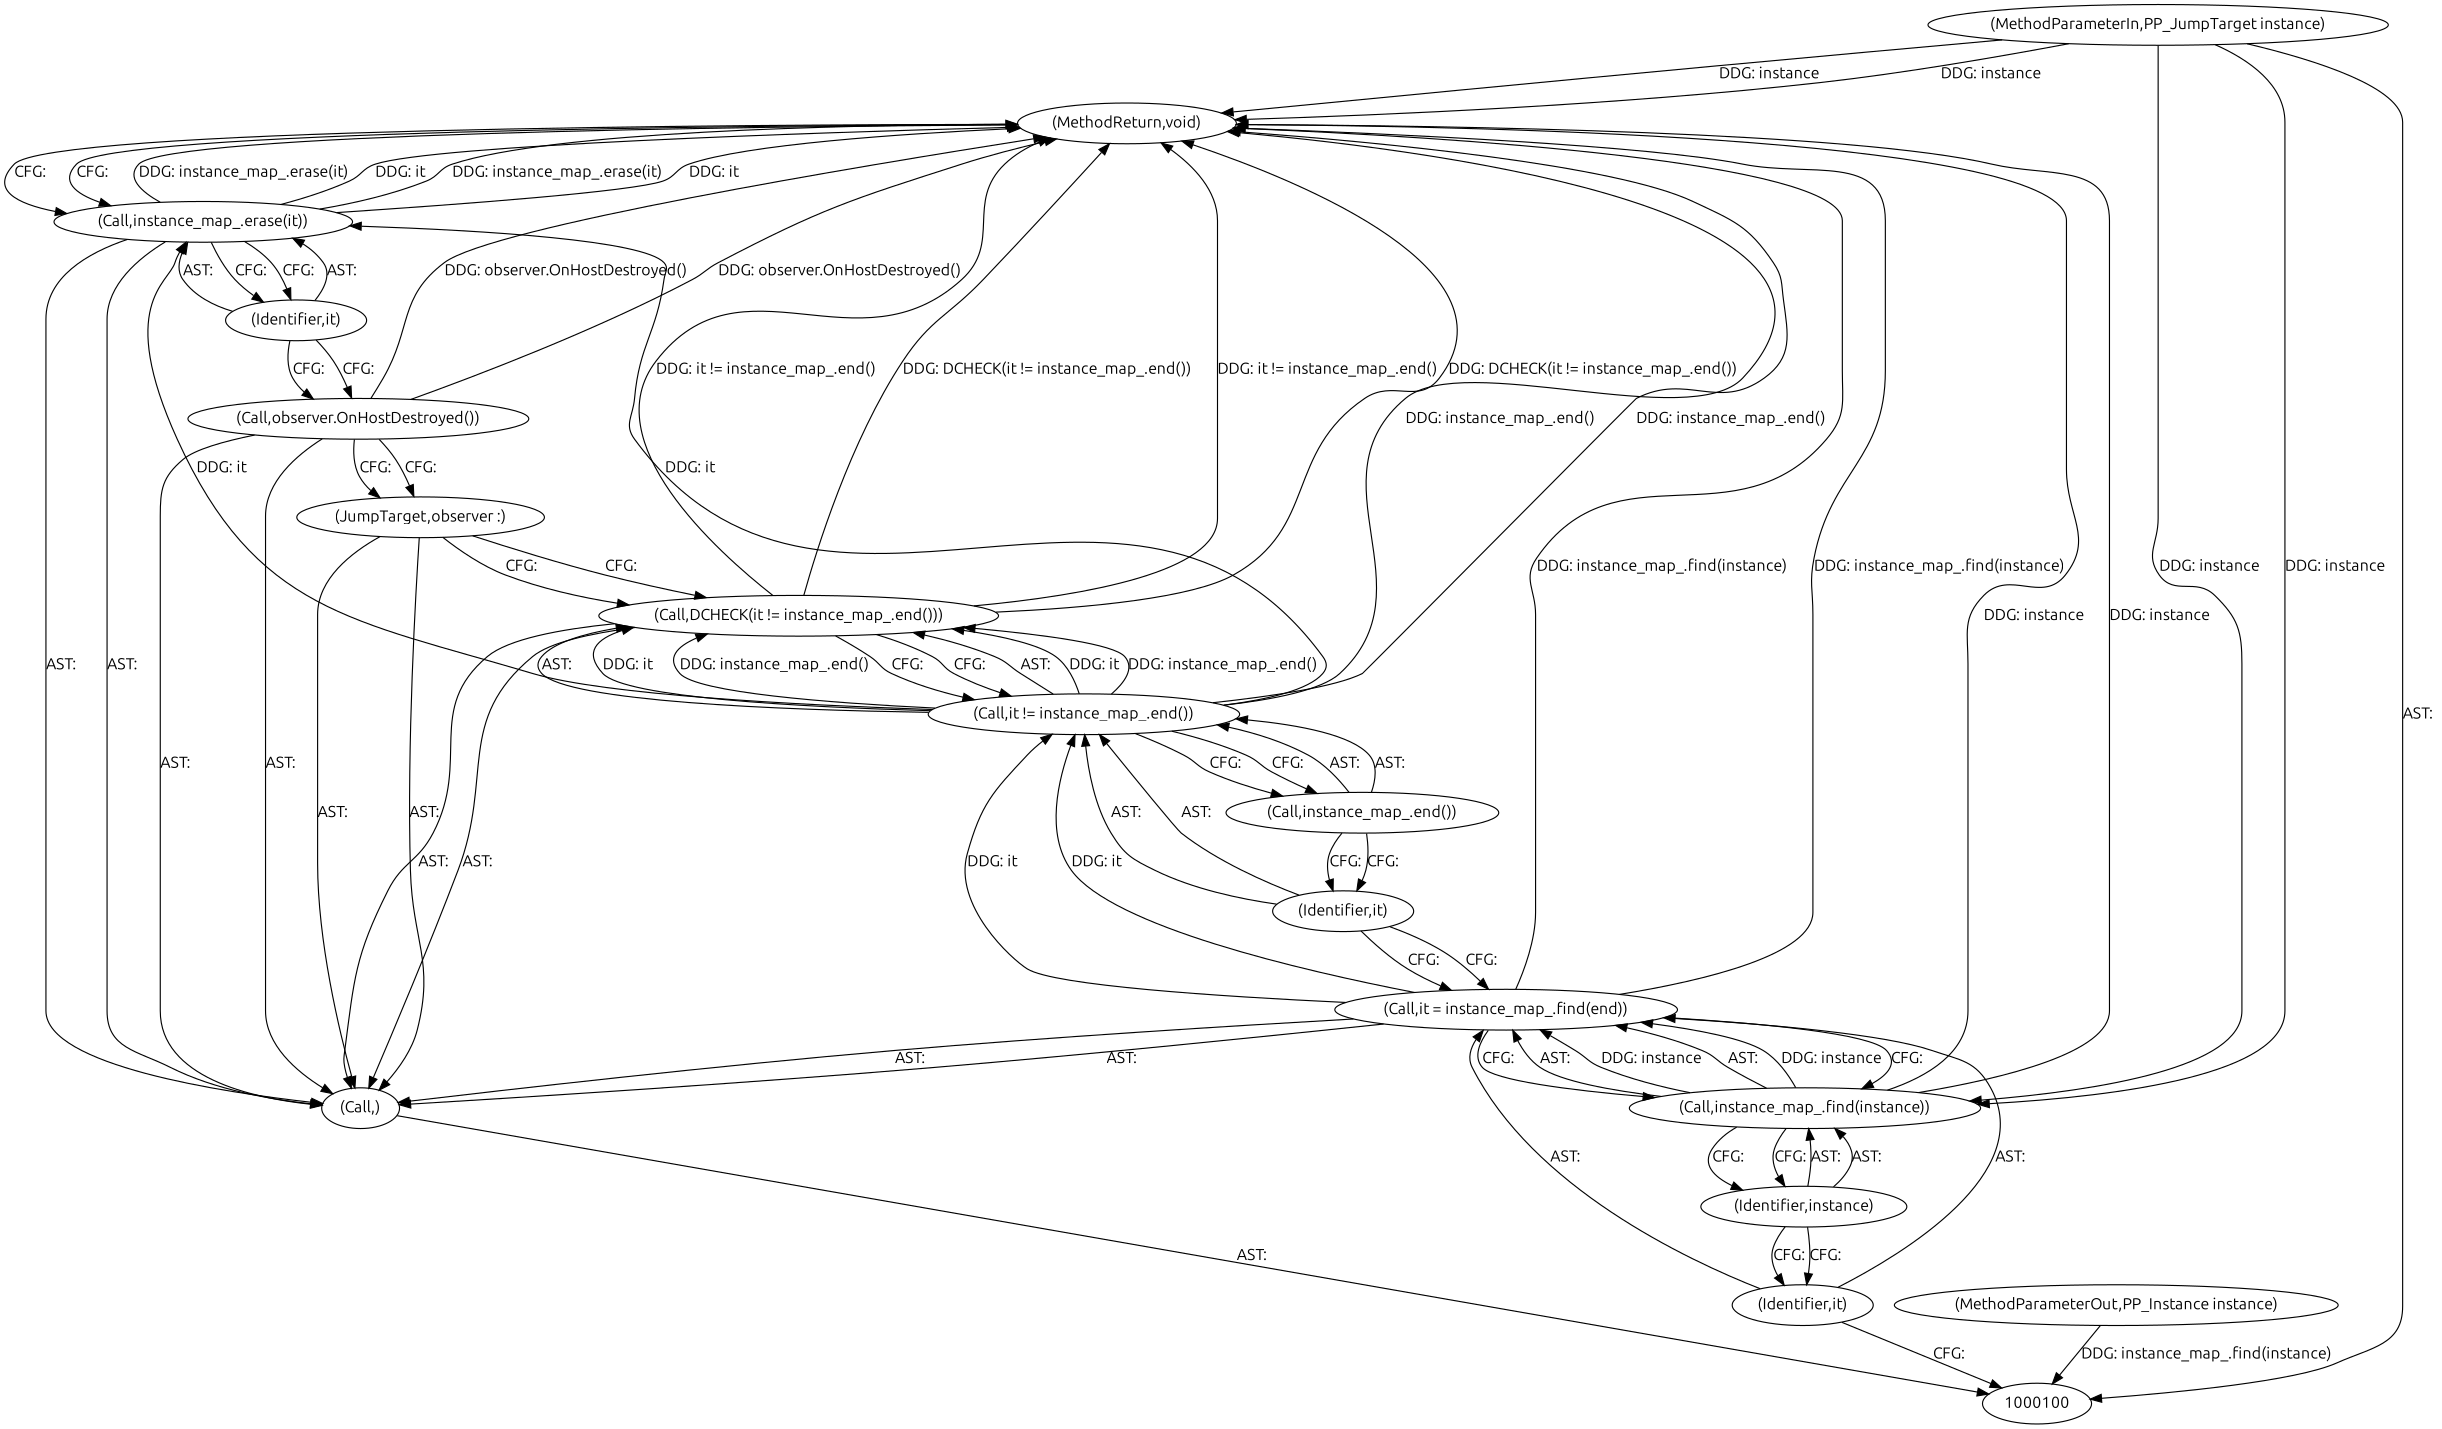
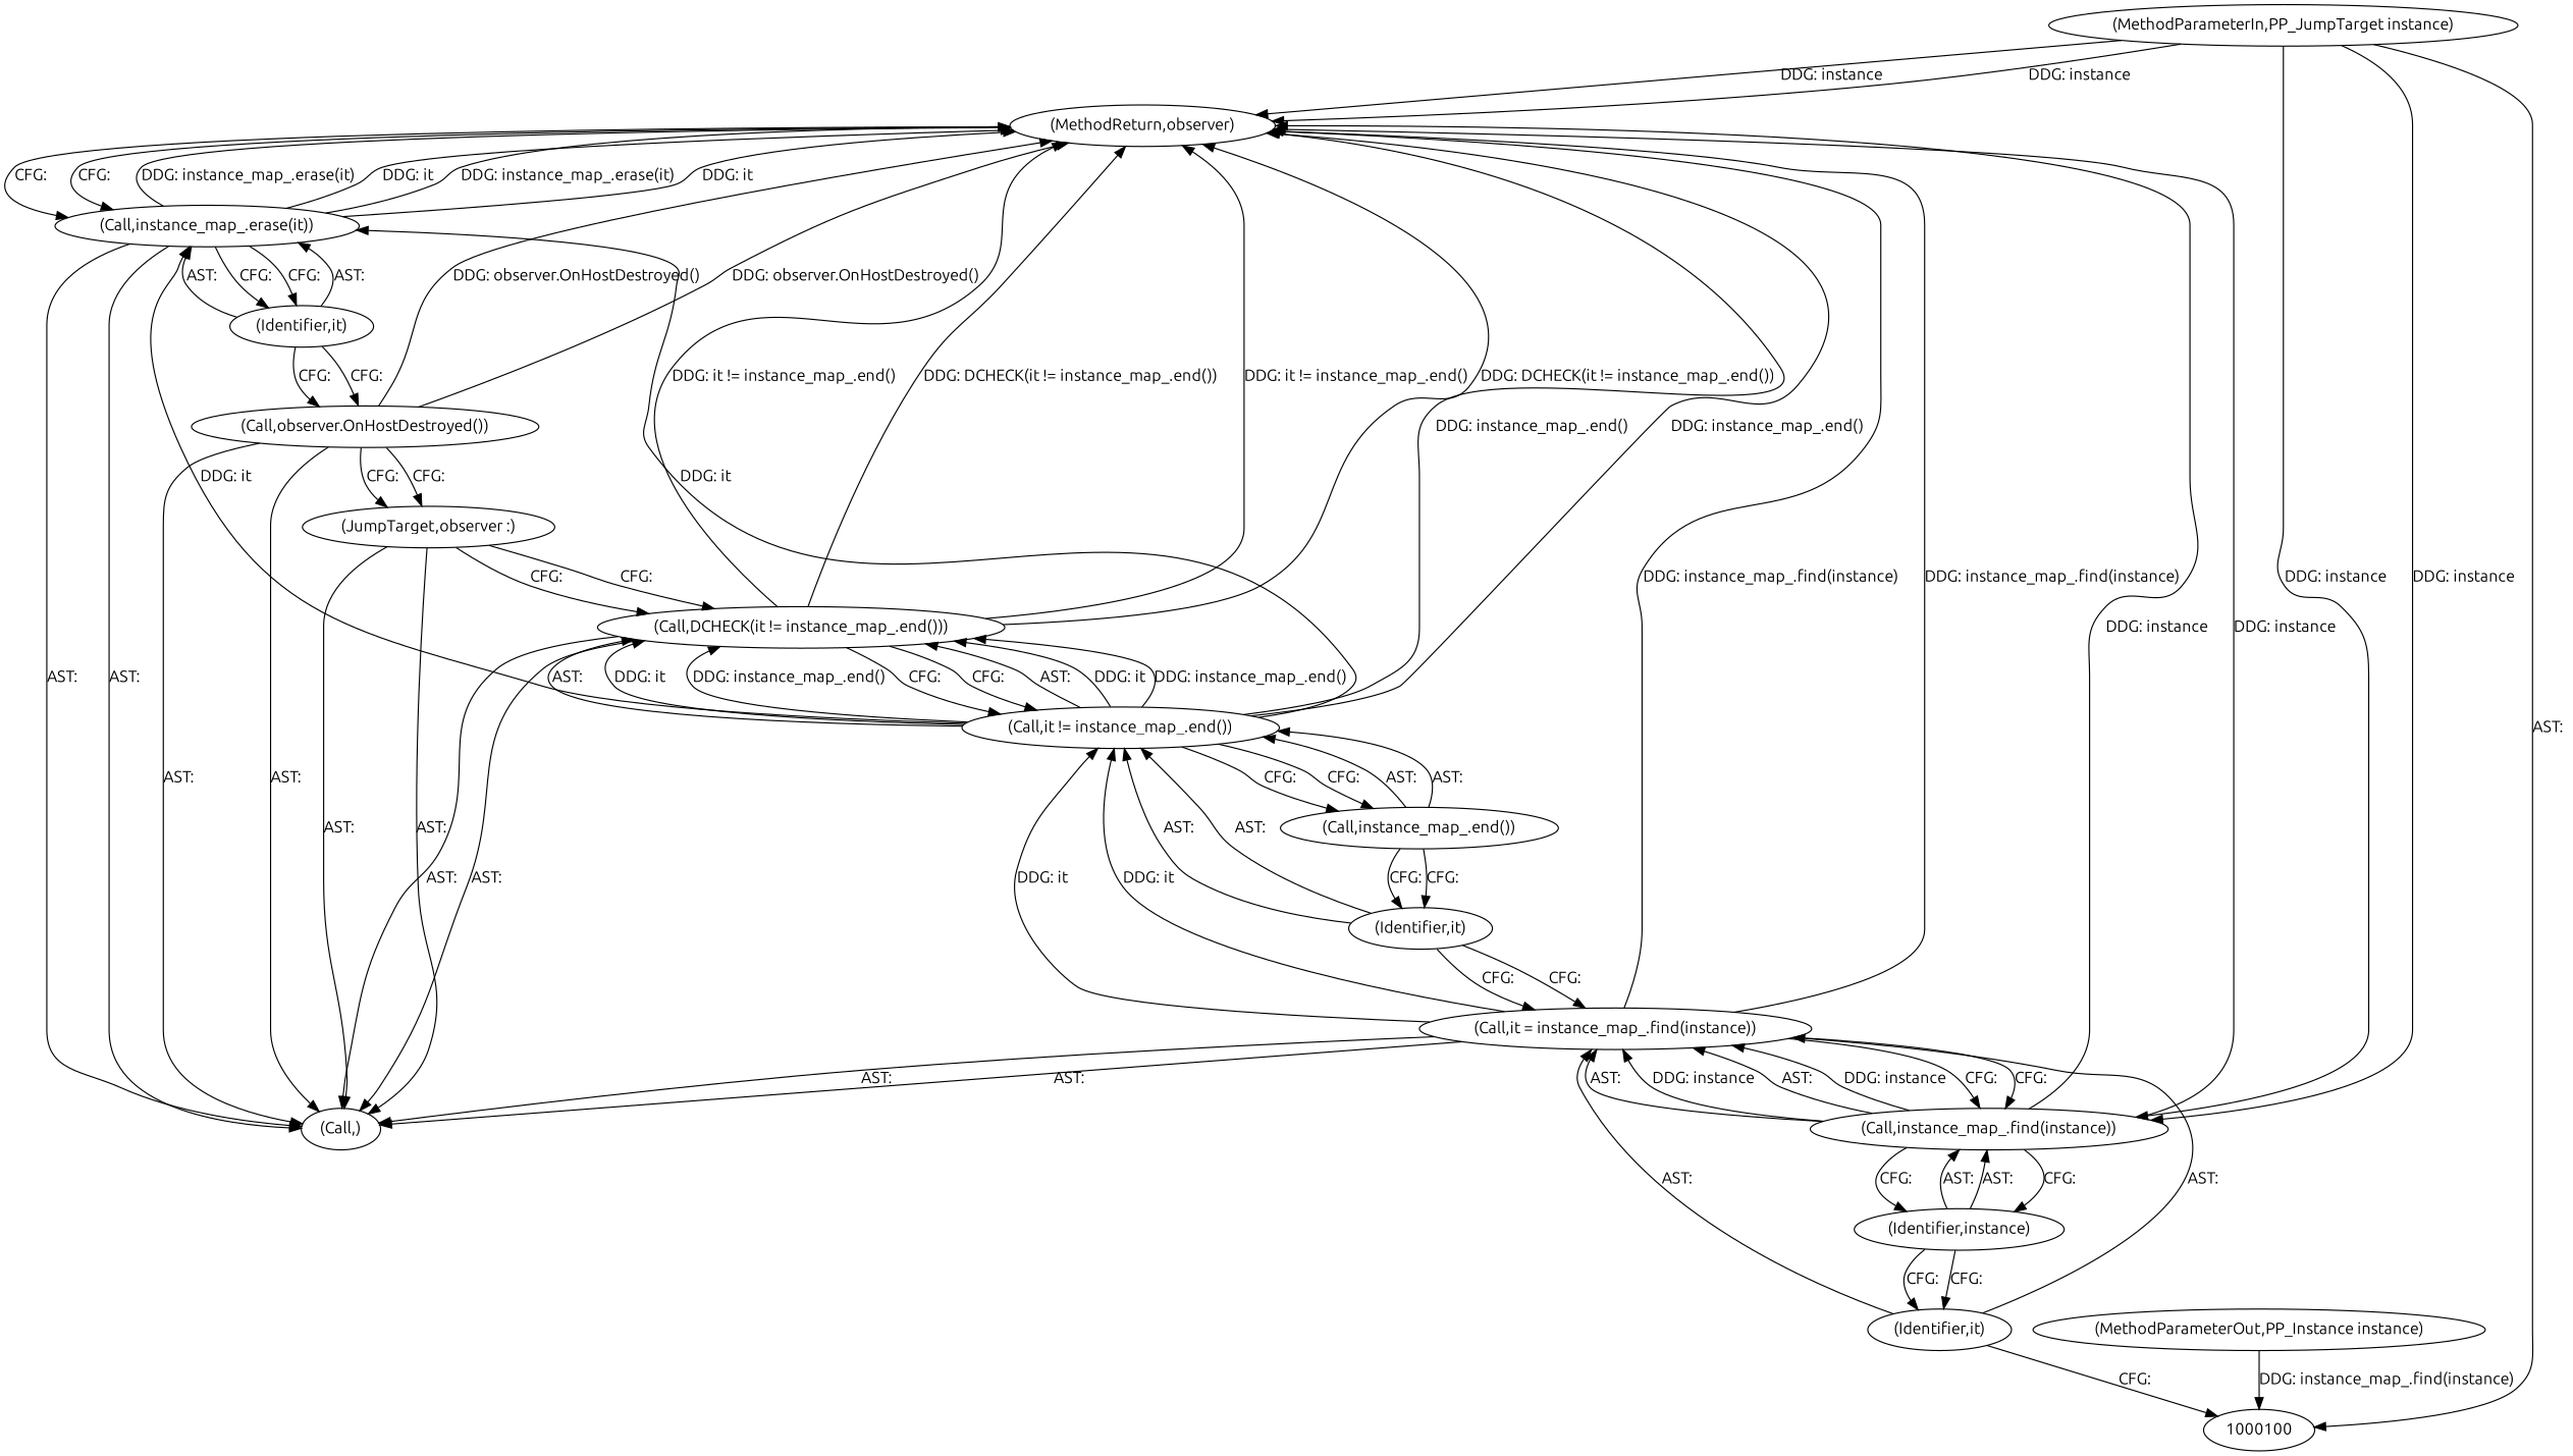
  digraph {
    fontname=Ubuntu
    node [fontname=Ubuntu]
    edge [fontname=Ubuntu]
-   n1 [label="(MethodReturn,void)"]
+   n1 [label="(MethodReturn,observer)"]
    n2 [label="(Call,instance_map_.erase(it))"]
    n3 [label="(Call,)"]
    n4 [label="(Identifier,it)"]
    n5 [label="(MethodParameterIn,PP_JumpTarget instance)"]
    1000100
    n7 [label="(Call,instance_map_.find(instance))"]
    n8 [label="(Identifier,instance)"]
-   n9 [label="(Call,it = instance_map_.find(end))"]
+   n9 [label="(Call,it = instance_map_.find(instance))"]
    n10 [label="(MethodParameterOut,PP_Instance instance)"]
    n11 [label="(Identifier,it)"]
    n12 [label="(Call,it != instance_map_.end())"]
    n13 [label="(Call,instance_map_.end())"]
    n14 [label="(Call,DCHECK(it != instance_map_.end()))"]
    n15 [label="(Identifier,it)"]
    n16 [label="(JumpTarget,observer :)"]
    n17 [label="(Call,observer.OnHostDestroyed())"]
    n1 -> n2 [label="CFG: "]
    n1 -> n2 [label="CFG: "]
    n2 -> n1 [label="DDG: instance_map_.erase(it)"]
    n2 -> n1 [label="DDG: it"]
    n2 -> n1 [label="DDG: instance_map_.erase(it)"]
    n2 -> n1 [label="DDG: it"]
    n2 -> n3 [label="AST: "]
    n2 -> n3 [label="AST: "]
    n2 -> n4 [label="CFG: "]
    n2 -> n4 [label="CFG: "]
-   n3 -> 1000100 [label="AST: "]
    n4 -> n2 [label="AST: "]
    n4 -> n2 [label="AST: "]
    n4 -> n17 [label="CFG: "]
    n4 -> n17 [label="CFG: "]
    n5 -> n1 [label="DDG: instance"]
    n5 -> n1 [label="DDG: instance"]
    n5 -> 1000100 [label="AST: "]
    n5 -> n7 [label="DDG: instance"]
    n5 -> n7 [label="DDG: instance"]
    n7 -> n1 [label="DDG: instance"]
    n7 -> n1 [label="DDG: instance"]
    n7 -> n8 [label="CFG: "]
    n7 -> n8 [label="CFG: "]
    n7 -> n9 [label="AST: "]
    n7 -> n9 [label="DDG: instance"]
    n7 -> n9 [label="AST: "]
    n7 -> n9 [label="DDG: instance"]
    n8 -> n7 [label="AST: "]
    n8 -> n7 [label="AST: "]
    n8 -> n11 [label="CFG: "]
    n8 -> n11 [label="CFG: "]
    n9 -> n1 [label="DDG: instance_map_.find(instance)"]
    n9 -> n1 [label="DDG: instance_map_.find(instance)"]
    n9 -> n3 [label="AST: "]
    n9 -> n3 [label="AST: "]
    n9 -> n7 [label="CFG: "]
    n9 -> n7 [label="CFG: "]
    n9 -> n12 [label="DDG: it"]
    n9 -> n12 [label="DDG: it"]
    n10 -> 1000100 [label="DDG: instance_map_.find(instance)"]
    n11 -> 1000100 [label="CFG: "]
    n11 -> n9 [label="AST: "]
    n11 -> n9 [label="AST: "]
    n12 -> n1 [label="DDG: instance_map_.end()"]
    n12 -> n1 [label="DDG: instance_map_.end()"]
    n12 -> n2 [label="DDG: it"]
    n12 -> n2 [label="DDG: it"]
    n12 -> n13 [label="CFG: "]
    n12 -> n13 [label="CFG: "]
    n12 -> n14 [label="AST: "]
    n12 -> n14 [label="DDG: it"]
    n12 -> n14 [label="DDG: instance_map_.end()"]
    n12 -> n14 [label="AST: "]
    n12 -> n14 [label="DDG: it"]
    n12 -> n14 [label="DDG: instance_map_.end()"]
    n13 -> n12 [label="AST: "]
    n13 -> n12 [label="AST: "]
    n13 -> n15 [label="CFG: "]
    n13 -> n15 [label="CFG: "]
    n14 -> n1 [label="DDG: DCHECK(it != instance_map_.end())"]
    n14 -> n1 [label="DDG: it != instance_map_.end()"]
    n14 -> n1 [label="DDG: DCHECK(it != instance_map_.end())"]
    n14 -> n1 [label="DDG: it != instance_map_.end()"]
    n14 -> n3 [label="AST: "]
    n14 -> n3 [label="AST: "]
    n14 -> n12 [label="CFG: "]
    n14 -> n12 [label="CFG: "]
    n15 -> n9 [label="CFG: "]
    n15 -> n9 [label="CFG: "]
    n15 -> n12 [label="AST: "]
    n15 -> n12 [label="AST: "]
    n16 -> n3 [label="AST: "]
    n16 -> n3 [label="AST: "]
    n16 -> n14 [label="CFG: "]
    n16 -> n14 [label="CFG: "]
    n17 -> n1 [label="DDG: observer.OnHostDestroyed()"]
    n17 -> n1 [label="DDG: observer.OnHostDestroyed()"]
    n17 -> n3 [label="AST: "]
    n17 -> n3 [label="AST: "]
    n17 -> n16 [label="CFG: "]
    n17 -> n16 [label="CFG: "]
  }
